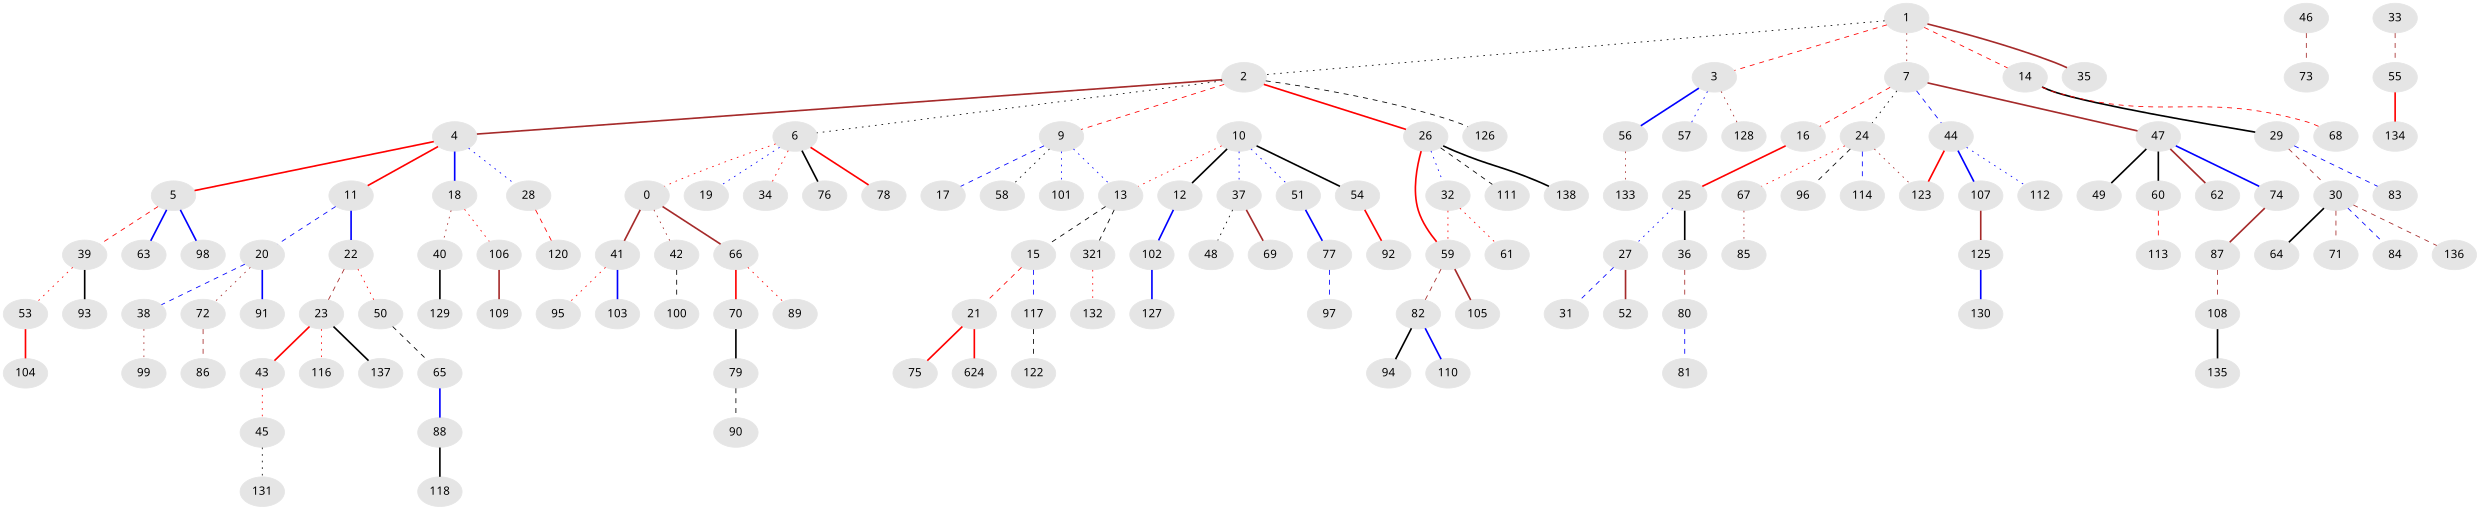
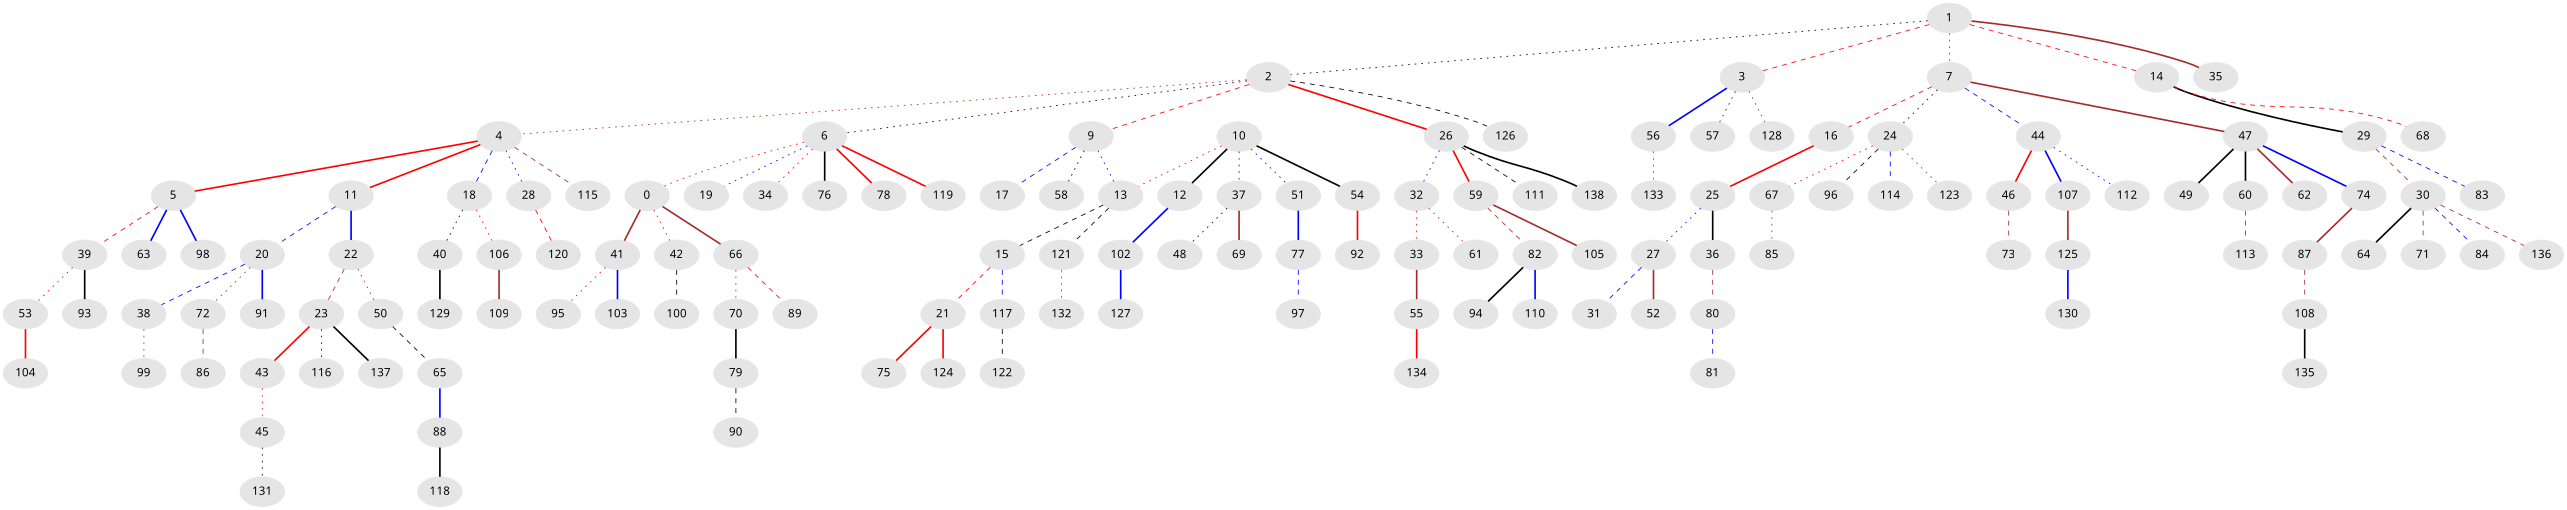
  graph {
    fontname="Noto Sans"
    node [color=gray90 fontname="Noto Sans" style=filled]
    edge [color=red fontname="Noto Sans" style=bold]
    1
    2
    3
    7
    14
    35
    4
    6
    9
    26
    126
    56
    57
    128
    16
    24
    44
    47
    29
    68
    5
    11
    18
    28
+   115
    n26 [label=0]
    19
    34
    76
    78
+   119
    17
    58
-   101
    13
    32
    59
    111
    138
    133
    39
    63
    98
    20
    22
    40
    106
    120
    53
    93
    41
    42
    66
    25
    67
    96
    114
    123
    46
    107
    112
    49
    60
    62
    74
    95
    103
    100
    70
    89
    10
    12
    37
    51
    54
    102
    15
-   121 [label=321]
+   121
    48
    69
    77
    92
    38
    72
    91
    23
    50
    127
    21
    117
    132
    30
    83
    75
-   124 [label=624]
+   124
    122
    27
    36
    129
    109
    99
    86
    43
    116
    137
    65
    45
    85
    31
    52
    80
    33
    61
    82
    105
    64
    71
    84
    136
    55
    134
    81
    104
    131
    73
    125
    113
    87
    88
    97
    94
    110
    118
    79
    90
    108
    135
    130
    1 -- 2 [color=black style=dotted]
    1 -- 3 [style=dashed]
    1 -- 7 [color=brown style=dotted]
    1 -- 14 [style=dashed]
    1 -- 35 [color=brown]
-   2 -- 4 [color=brown]
+   2 -- 4 [color=brown style=dotted]
    2 -- 6 [color=black style=dotted]
    2 -- 9 [style=dashed]
    2 -- 26
    2 -- 126 [color=black style=dashed]
    3 -- 56 [color=blue]
    3 -- 57 [color=blue style=dotted]
    3 -- 128 [color=brown style=dotted]
    7 -- 16 [style=dashed]
    7 -- 24 [color=black style=dotted]
    7 -- 44 [color=blue style=dashed]
    7 -- 47 [color=brown]
    14 -- 29 [color=black]
    14 -- 68 [style=dashed]
    4 -- 5
    4 -- 11
-   4 -- 18 [color=blue]
+   4 -- 18 [color=blue style=dashed]
    4 -- 28 [color=blue style=dotted]
+   4 -- 115 [color=brown style=dashed]
    6 -- n26 [style=dotted]
    6 -- 19 [color=blue style=dotted]
    6 -- 34 [style=dotted]
    6 -- 76 [color=black]
    6 -- 78
+   6 -- 119
    9 -- 17 [color=blue style=dashed]
    9 -- 58 [color=black style=dotted]
-   9 -- 101 [color=blue style=dotted]
    9 -- 13 [color=blue style=dotted]
    26 -- 32 [color=blue style=dotted]
    26 -- 59
    26 -- 111 [color=black style=dashed]
    26 -- 138 [color=black]
    56 -- 133 [color=brown style=dotted]
    16 -- 25
    24 -- 67 [style=dotted]
    24 -- 96 [color=black style=dashed]
    24 -- 114 [color=blue style=dashed]
    24 -- 123 [color=brown style=dotted]
-   44 -- 123
+   44 -- 46
    44 -- 107 [color=blue]
    44 -- 112 [color=blue style=dotted]
    47 -- 49 [color=black]
    47 -- 60 [color=black]
    47 -- 62 [color=brown]
    47 -- 74 [color=blue]
    29 -- 30 [color=brown style=dashed]
    29 -- 83 [color=blue style=dashed]
    5 -- 39 [style=dashed]
    5 -- 63 [color=blue]
    5 -- 98 [color=blue]
    11 -- 20 [color=blue style=dashed]
    11 -- 22 [color=blue]
-   18 -- 40 [color=brown style=dotted]
+   18 -- 40 [color=black style=dotted]
    18 -- 106 [style=dotted]
    28 -- 120 [style=dashed]
    n26 -- 41 [color=brown]
    n26 -- 42 [color=brown style=dotted]
    n26 -- 66 [color=brown]
    13 -- 15 [color=black style=dashed]
    13 -- 121 [color=black style=dashed]
-   32 -- 59 [style=dotted]
+   32 -- 33 [style=dotted]
    32 -- 61 [style=dotted]
    59 -- 82 [color=brown style=dashed]
    59 -- 105 [color=brown]
    39 -- 53 [style=dotted]
    39 -- 93 [color=black]
    20 -- 38 [color=blue style=dashed]
    20 -- 72 [color=brown style=dotted]
    20 -- 91 [color=blue]
    22 -- 23 [color=brown style=dashed]
    22 -- 50 [style=dotted]
    40 -- 129 [color=black]
    106 -- 109 [color=brown]
    53 -- 104
    41 -- 95 [style=dotted]
    41 -- 103 [color=blue]
    42 -- 100 [color=black style=dashed]
-   66 -- 70
-   66 -- 89 [style=dotted]
+   66 -- 70 [style=dotted]
+   66 -- 89 [style=dashed]
    25 -- 27 [color=blue style=dotted]
    25 -- 36 [color=black]
    67 -- 85 [color=brown style=dotted]
    46 -- 73 [color=brown style=dashed]
    107 -- 125 [color=brown]
    60 -- 113 [style=dashed]
    74 -- 87 [color=brown]
    70 -- 79 [color=black]
    10 -- 13 [style=dotted]
    10 -- 12 [color=black]
    10 -- 37 [color=blue style=dotted]
    10 -- 51 [color=blue style=dotted]
    10 -- 54 [color=black]
    12 -- 102 [color=blue]
    37 -- 48 [color=black style=dotted]
    37 -- 69 [color=brown]
    51 -- 77 [color=blue]
    54 -- 92
    102 -- 127 [color=blue]
    15 -- 21 [style=dashed]
    15 -- 117 [color=blue style=dashed]
    121 -- 132 [style=dotted]
    77 -- 97 [color=blue style=dashed]
    38 -- 99 [color=brown style=dotted]
    72 -- 86 [color=brown style=dashed]
    23 -- 43
-   23 -- 116 [style=dotted]
+   23 -- 116 [color=black style=dotted]
    23 -- 137 [color=black]
    50 -- 65 [color=black style=dashed]
    21 -- 75
    21 -- 124
    117 -- 122 [color=black style=dashed]
    30 -- 64 [color=black]
    30 -- 71 [color=brown style=dashed]
    30 -- 84 [color=blue style=dashed]
    30 -- 136 [color=brown style=dashed]
    27 -- 31 [color=blue style=dashed]
    27 -- 52 [color=brown]
    36 -- 80 [color=brown style=dashed]
    43 -- 45 [style=dotted]
    65 -- 88 [color=blue]
    45 -- 131 [color=black style=dotted]
    80 -- 81 [color=blue style=dashed]
-   33 -- 55 [color=brown style=dashed]
+   33 -- 55 [color=brown]
    82 -- 94 [color=black]
    82 -- 110 [color=blue]
    55 -- 134
    125 -- 130 [color=blue]
    87 -- 108 [color=brown style=dashed]
    88 -- 118 [color=black]
    79 -- 90 [color=black style=dashed]
    108 -- 135 [color=black]
  }
